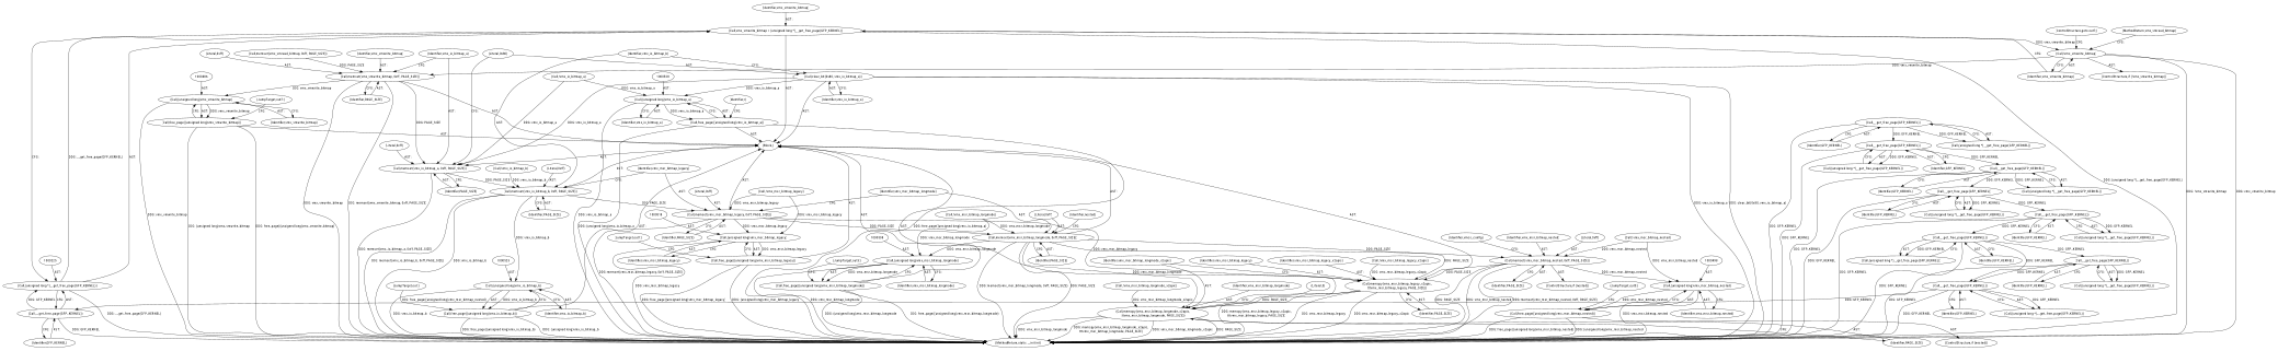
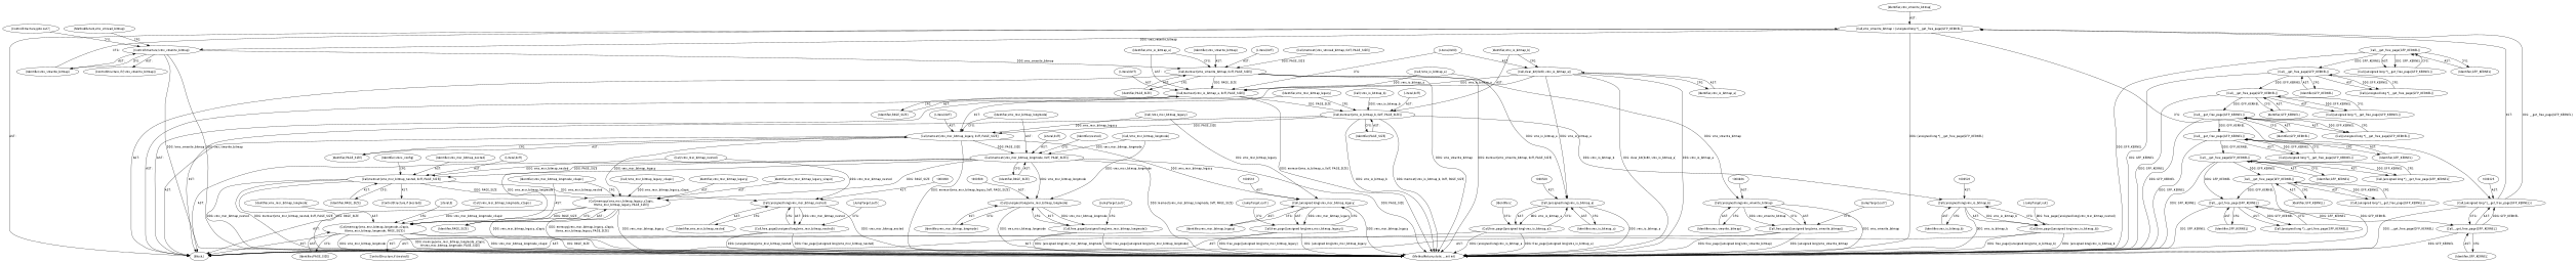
  digraph {
    fontname="Roboto Condensed"
    node [fontname="Roboto Condensed"]
    edge [fontname="Roboto Condensed"]
    n1 [label="(Call,vmx_vmwrite_bitmap = (unsigned long *)__get_free_page(GFP_KERNEL))"]
    n2 [label="(Call,(unsigned long *)__get_free_page(GFP_KERNEL))"]
-   n3 [label="(Call,!vmx_vmwrite_bitmap)"]
+   n3 [label="(ControlStructure,!vmx_vmwrite_bitmap)"]
    n4 [label="(Block,)"]
    n5 [label="(MethodReturn,static __init int)"]
    n6 [label="(Call,__get_free_page(GFP_KERNEL))"]
    n7 [label="(Call,memset(vmx_vmwrite_bitmap, 0xff, PAGE_SIZE))"]
    n8 [label="(Identifier,vmx_vmwrite_bitmap)"]
    n9 [label="(ControlStructure,if (!vmx_vmwrite_bitmap))"]
    n10 [label="(Identifier,GFP_KERNEL)"]
    n11 [label="(Call,__get_free_page(GFP_KERNEL))"]
    n12 [label="(Call,(unsigned long *)__get_free_page(GFP_KERNEL))"]
    n13 [label="(Identifier,GFP_KERNEL)"]
    n14 [label="(Call,__get_free_page(GFP_KERNEL))"]
    n15 [label="(Call,__get_free_page(GFP_KERNEL))"]
    n16 [label="(Identifier,GFP_KERNEL)"]
    n17 [label="(Call,(unsigned long *)__get_free_page(GFP_KERNEL))"]
    n18 [label="(Identifier,GFP_KERNEL)"]
    n19 [label="(Call,(unsigned long *)__get_free_page(GFP_KERNEL))"]
    n20 [label="(Call,__get_free_page(GFP_KERNEL))"]
    n21 [label="(Identifier,GFP_KERNEL)"]
    n22 [label="(Call,(unsigned long *)__get_free_page(GFP_KERNEL))"]
    n23 [label="(Call,__get_free_page(GFP_KERNEL))"]
    n24 [label="(Identifier,GFP_KERNEL)"]
    n25 [label="(Call,(unsigned long *)__get_free_page(GFP_KERNEL))"]
    n26 [label="(Call,__get_free_page(GFP_KERNEL))"]
    n27 [label="(Call,(unsigned long *)__get_free_page(GFP_KERNEL))"]
    n28 [label="(Identifier,GFP_KERNEL)"]
    n29 [label="(Call,__get_free_page(GFP_KERNEL))"]
    n30 [label="(Identifier,GFP_KERNEL)"]
    n31 [label="(Call,(unsigned long *)__get_free_page(GFP_KERNEL))"]
    n32 [label="(Call,__get_free_page(GFP_KERNEL))"]
    n33 [label="(Call,(unsigned long *)__get_free_page(GFP_KERNEL))"]
    n34 [label="(Identifier,GFP_KERNEL)"]
    n35 [label="(Call,memset(vmx_io_bitmap_a, 0xff, PAGE_SIZE))"]
    n36 [label="(Call,(unsigned long)vmx_vmwrite_bitmap)"]
    n37 [label="(Identifier,PAGE_SIZE)"]
    n38 [label="(Call,memset(vmx_io_bitmap_b, 0xff, PAGE_SIZE))"]
    n39 [label="(Identifier,PAGE_SIZE)"]
    n40 [label="(Call,free_page((unsigned long)vmx_vmwrite_bitmap))"]
    n41 [label="(Identifier,vmx_vmwrite_bitmap)"]
    n42 [label="(Call,clear_bit(0x80, vmx_io_bitmap_a))"]
    n43 [label="(Call,(unsigned long)vmx_io_bitmap_a)"]
    n44 [label="(Identifier,vmx_io_bitmap_a)"]
    n45 [label="(Call,memset(vmx_msr_bitmap_legacy, 0xff, PAGE_SIZE))"]
    n46 [label="(Call,(unsigned long)vmx_io_bitmap_b)"]
    n47 [label="(Identifier,PAGE_SIZE)"]
    n48 [label="(Call,free_page((unsigned long)vmx_io_bitmap_a))"]
    n49 [label="(Identifier,vmx_io_bitmap_a)"]
    n50 [label="(Call,memset(vmx_msr_bitmap_longmode, 0xff, PAGE_SIZE))"]
    n51 [label="(Call,memcpy(vmx_msr_bitmap_legacy_x2apic,\n\t\t\tvmx_msr_bitmap_legacy, PAGE_SIZE))"]
    n52 [label="(Call,(unsigned long)vmx_msr_bitmap_legacy)"]
    n53 [label="(Identifier,PAGE_SIZE)"]
    n54 [label="(Call,free_page((unsigned long)vmx_io_bitmap_b))"]
    n55 [label="(Identifier,vmx_io_bitmap_b)"]
    n56 [label="(Call,memset(vmx_msr_bitmap_nested, 0xff, PAGE_SIZE))"]
    n57 [label="(Call,memcpy(vmx_msr_bitmap_longmode_x2apic,\n\t\t\tvmx_msr_bitmap_longmode, PAGE_SIZE))"]
    n58 [label="(Call,(unsigned long)vmx_msr_bitmap_longmode)"]
    n59 [label="(Identifier,PAGE_SIZE)"]
    n60 [label="(Identifier,PAGE_SIZE)"]
    n61 [label="(Call,free_page((unsigned long)vmx_msr_bitmap_legacy))"]
    n62 [label="(Identifier,vmx_msr_bitmap_legacy)"]
    n63 [label="(Call,(unsigned long)vmx_msr_bitmap_nested)"]
    n64 [label="(Identifier,PAGE_SIZE)"]
    n65 [label="(ControlStructure,if (nested))"]
    n66 [label="(Identifier,PAGE_SIZE)"]
    n67 [label="(Call,free_page((unsigned long)vmx_msr_bitmap_longmode))"]
    n68 [label="(Identifier,vmx_msr_bitmap_longmode)"]
    n69 [label="(Call,free_page((unsigned long)vmx_msr_bitmap_nested))"]
    n70 [label="(Identifier,vmx_msr_bitmap_nested)"]
    n71 [label="(ControlStructure,if (nested))"]
    n72 [label="(Identifier,vmx_msr_bitmap_longmode)"]
    n73 [label="(JumpTarget,out1:)"]
    n74 [label="(JumpTarget,out3:)"]
    n75 [label="(Literal,0xff)"]
    n76 [label="(Identifier,vmcs_config)"]
    n77 [label="(JumpTarget,out7:)"]
    n78 [label="(Identifier,vmx_vmwrite_bitmap)"]
    n79 [label="(Literal,0xff)"]
    n80 [label="(Call,!vmx_msr_bitmap_longmode)"]
    n81 [label="(ControlStructure,goto out7;)"]
    n82 [label="(Literal,0xff)"]
    n83 [label="(Identifier,vmx_msr_bitmap_nested)"]
    n84 [label="(Identifier,vmx_msr_bitmap_longmode)"]
    n85 [label="(Call,!vmx_io_bitmap_b)"]
    n86 [label="(Identifier,vmx_msr_bitmap_longmode_x2apic)"]
    n87 [label="(Call,!vmx_io_bitmap_a)"]
    n88 [label="(Literal,0xff)"]
    n89 [label="(Literal,0xff)"]
    n90 [label="(Identifier,vmx_msr_bitmap_legacy)"]
    n91 [label="(JumpTarget,out5:)"]
    n92 [label="(Identifier,nested)"]
    n93 [label="(Identifier,vmx_io_bitmap_a)"]
    n94 [label="(MethodReturn,vmx_vmread_bitmap)"]
    n95 [label="(JumpTarget,out:)"]
    n96 [label="(Call,memset(vmx_vmread_bitmap, 0xff, PAGE_SIZE))"]
    n97 [label="(Literal,0x80)"]
    n98 [label="(Identifier,r)"]
    n99 [label="(Literal,0)"]
    n100 [label="(Identifier,vmx_io_bitmap_b)"]
    n101 [label="(Literal,0xff)"]
    n102 [label="(Identifier,vmx_msr_bitmap_legacy_x2apic)"]
    n103 [label="(Call,!vmx_msr_bitmap_longmode_x2apic)"]
    n104 [label="(Call,!vmx_msr_bitmap_legacy_x2apic)"]
    n105 [label="(Identifier,vmx_msr_bitmap_legacy)"]
    n106 [label="(Identifier,vmx_vmwrite_bitmap)"]
    n107 [label="(Call,!vmx_msr_bitmap_nested)"]
    n108 [label="(Call,!vmx_msr_bitmap_legacy)"]
    1000225
    1000528
    1000498
    1000508
    1000518
    1000523
    1000486
    n1 -> n2 [label="CFG: "]
    n1 -> n3 [label="DDG: vmx_vmwrite_bitmap"]
    n1 -> n4 [label="AST: "]
    n1 -> n5 [label="DDG: (unsigned long *)__get_free_page(GFP_KERNEL)"]
    n2 -> n1 [label="AST: "]
    n2 -> n1 [label="DDG: __get_free_page(GFP_KERNEL)"]
    n2 -> n5 [label="DDG: __get_free_page(GFP_KERNEL)"]
    n2 -> n6 [label="CFG: "]
    n3 -> n5 [label="DDG: !vmx_vmwrite_bitmap"]
    n3 -> n5 [label="DDG: vmx_vmwrite_bitmap"]
    n3 -> n7 [label="DDG: vmx_vmwrite_bitmap"]
    n3 -> n8 [label="CFG: "]
    n3 -> n9 [label="AST: "]
    n6 -> n2 [label="AST: "]
    n6 -> n2 [label="DDG: GFP_KERNEL"]
    n6 -> n5 [label="DDG: GFP_KERNEL"]
    n6 -> n10 [label="CFG: "]
    n7 -> n4 [label="AST: "]
    n7 -> n5 [label="DDG: vmx_vmwrite_bitmap"]
    n7 -> n5 [label="DDG: memset(vmx_vmwrite_bitmap, 0xff, PAGE_SIZE)"]
    n7 -> n35 [label="DDG: PAGE_SIZE"]
    n7 -> n36 [label="DDG: vmx_vmwrite_bitmap"]
    n7 -> n37 [label="CFG: "]
    n8 -> n1 [label="CFG: "]
    n8 -> n3 [label="AST: "]
    n10 -> n6 [label="AST: "]
    n11 -> n5 [label="DDG: GFP_KERNEL"]
    n11 -> n6 [label="DDG: GFP_KERNEL"]
    n11 -> n12 [label="AST: "]
    n11 -> n12 [label="DDG: GFP_KERNEL"]
    n11 -> n13 [label="CFG: "]
    n12 -> n11 [label="CFG: "]
    n13 -> n11 [label="AST: "]
    n14 -> n5 [label="DDG: GFP_KERNEL"]
    n14 -> n11 [label="DDG: GFP_KERNEL"]
    n14 -> n15 [label="DDG: GFP_KERNEL"]
    n14 -> n16 [label="CFG: "]
    n14 -> n17 [label="AST: "]
    n14 -> n17 [label="DDG: GFP_KERNEL"]
    n15 -> n5 [label="DDG: GFP_KERNEL"]
    n15 -> n11 [label="DDG: GFP_KERNEL"]
    n15 -> n18 [label="CFG: "]
    n15 -> n19 [label="AST: "]
    n15 -> n19 [label="DDG: GFP_KERNEL"]
    n16 -> n14 [label="AST: "]
    n17 -> n14 [label="CFG: "]
    n18 -> n15 [label="AST: "]
    n19 -> n15 [label="CFG: "]
    n20 -> n5 [label="DDG: GFP_KERNEL"]
    n20 -> n14 [label="DDG: GFP_KERNEL"]
    n20 -> n21 [label="CFG: "]
    n20 -> n22 [label="AST: "]
    n20 -> n22 [label="DDG: GFP_KERNEL"]
    n21 -> n20 [label="AST: "]
    n22 -> n20 [label="CFG: "]
    n23 -> n5 [label="DDG: GFP_KERNEL"]
    n23 -> n20 [label="DDG: GFP_KERNEL"]
    n23 -> n24 [label="CFG: "]
    n23 -> n25 [label="AST: "]
    n23 -> n25 [label="DDG: GFP_KERNEL"]
    n24 -> n23 [label="AST: "]
    n25 -> n23 [label="CFG: "]
    n26 -> n5 [label="DDG: GFP_KERNEL"]
    n26 -> n23 [label="DDG: GFP_KERNEL"]
    n26 -> n27 [label="AST: "]
    n26 -> n27 [label="DDG: GFP_KERNEL"]
    n26 -> n28 [label="CFG: "]
    n27 -> n26 [label="CFG: "]
    n28 -> n26 [label="AST: "]
    n29 -> n5 [label="DDG: GFP_KERNEL"]
    n29 -> n26 [label="DDG: GFP_KERNEL"]
    n29 -> n30 [label="CFG: "]
    n29 -> n31 [label="AST: "]
    n29 -> n31 [label="DDG: GFP_KERNEL"]
    n30 -> n29 [label="AST: "]
    n31 -> n29 [label="CFG: "]
    n32 -> n5 [label="DDG: GFP_KERNEL"]
    n32 -> n29 [label="DDG: GFP_KERNEL"]
    n32 -> n33 [label="AST: "]
    n32 -> n33 [label="DDG: GFP_KERNEL"]
    n32 -> n34 [label="CFG: "]
    n33 -> n32 [label="CFG: "]
    n34 -> n32 [label="AST: "]
-   n4 -> n35 [label="AST: "]
+   n35 -> n4 [label="AST: "]
    n35 -> n5 [label="DDG: memset(vmx_io_bitmap_a, 0xff, PAGE_SIZE)"]
    n35 -> n38 [label="DDG: PAGE_SIZE"]
    n35 -> n39 [label="CFG: "]
    n36 -> n5 [label="DDG: vmx_vmwrite_bitmap"]
    n36 -> n40 [label="AST: "]
    n36 -> n40 [label="DDG: vmx_vmwrite_bitmap"]
    n36 -> n41 [label="CFG: "]
    n37 -> n7 [label="AST: "]
    n38 -> n4 [label="AST: "]
    n38 -> n5 [label="DDG: vmx_io_bitmap_b"]
    n38 -> n5 [label="DDG: memset(vmx_io_bitmap_b, 0xff, PAGE_SIZE)"]
    n38 -> n45 [label="DDG: PAGE_SIZE"]
    n38 -> n46 [label="DDG: vmx_io_bitmap_b"]
    n38 -> n47 [label="CFG: "]
    n39 -> n35 [label="AST: "]
    n40 -> n4 [label="AST: "]
    n40 -> n5 [label="DDG: (unsigned long)vmx_vmwrite_bitmap"]
    n40 -> n5 [label="DDG: free_page((unsigned long)vmx_vmwrite_bitmap)"]
    n40 -> n36 [label="CFG: "]
    n41 -> n36 [label="AST: "]
    n42 -> n4 [label="AST: "]
    n42 -> n5 [label="DDG: clear_bit(0x80, vmx_io_bitmap_a)"]
    n42 -> n5 [label="DDG: vmx_io_bitmap_a"]
    n42 -> n35 [label="DDG: vmx_io_bitmap_a"]
    n42 -> n43 [label="DDG: vmx_io_bitmap_a"]
    n42 -> n44 [label="CFG: "]
    n43 -> n5 [label="DDG: vmx_io_bitmap_a"]
    n43 -> n48 [label="AST: "]
    n43 -> n48 [label="DDG: vmx_io_bitmap_a"]
    n43 -> n49 [label="CFG: "]
    n44 -> n42 [label="AST: "]
    n45 -> n4 [label="AST: "]
    n45 -> n5 [label="DDG: memset(vmx_msr_bitmap_legacy, 0xff, PAGE_SIZE)"]
    n45 -> n50 [label="DDG: PAGE_SIZE"]
    n45 -> n51 [label="DDG: vmx_msr_bitmap_legacy"]
    n45 -> n52 [label="DDG: vmx_msr_bitmap_legacy"]
    n45 -> n53 [label="CFG: "]
    n46 -> n5 [label="DDG: vmx_io_bitmap_b"]
    n46 -> n54 [label="AST: "]
    n46 -> n54 [label="DDG: vmx_io_bitmap_b"]
    n46 -> n55 [label="CFG: "]
    n47 -> n38 [label="AST: "]
    n48 -> n4 [label="AST: "]
    n48 -> n5 [label="DDG: free_page((unsigned long)vmx_io_bitmap_a)"]
    n48 -> n5 [label="DDG: (unsigned long)vmx_io_bitmap_a"]
    n48 -> n43 [label="CFG: "]
    n49 -> n43 [label="AST: "]
    n50 -> n4 [label="AST: "]
    n50 -> n5 [label="DDG: memset(vmx_msr_bitmap_longmode, 0xff, PAGE_SIZE)"]
    n50 -> n5 [label="DDG: PAGE_SIZE"]
    n50 -> n51 [label="DDG: PAGE_SIZE"]
    n50 -> n56 [label="DDG: PAGE_SIZE"]
    n50 -> n57 [label="DDG: vmx_msr_bitmap_longmode"]
    n50 -> n58 [label="DDG: vmx_msr_bitmap_longmode"]
    n50 -> n59 [label="CFG: "]
    n51 -> n4 [label="AST: "]
    n51 -> n5 [label="DDG: memcpy(vmx_msr_bitmap_legacy_x2apic,\n\t\t\tvmx_msr_bitmap_legacy, PAGE_SIZE)"]
    n51 -> n5 [label="DDG: vmx_msr_bitmap_legacy"]
    n51 -> n5 [label="DDG: vmx_msr_bitmap_legacy_x2apic"]
    n51 -> n57 [label="DDG: PAGE_SIZE"]
    n51 -> n60 [label="CFG: "]
    n52 -> n5 [label="DDG: vmx_msr_bitmap_legacy"]
    n52 -> n61 [label="AST: "]
    n52 -> n61 [label="DDG: vmx_msr_bitmap_legacy"]
    n52 -> n62 [label="CFG: "]
    n53 -> n45 [label="AST: "]
    n54 -> n4 [label="AST: "]
    n54 -> n5 [label="DDG: (unsigned long)vmx_io_bitmap_b"]
    n54 -> n5 [label="DDG: free_page((unsigned long)vmx_io_bitmap_b)"]
    n54 -> n46 [label="CFG: "]
    n55 -> n46 [label="AST: "]
    n56 -> n5 [label="DDG: PAGE_SIZE"]
    n56 -> n5 [label="DDG: vmx_msr_bitmap_nested"]
    n56 -> n5 [label="DDG: memset(vmx_msr_bitmap_nested, 0xff, PAGE_SIZE)"]
    n56 -> n51 [label="DDG: PAGE_SIZE"]
    n56 -> n63 [label="DDG: vmx_msr_bitmap_nested"]
    n56 -> n64 [label="CFG: "]
    n56 -> n65 [label="AST: "]
    n57 -> n4 [label="AST: "]
    n57 -> n5 [label="DDG: PAGE_SIZE"]
    n57 -> n5 [label="DDG: vmx_msr_bitmap_longmode"]
    n57 -> n5 [label="DDG: memcpy(vmx_msr_bitmap_longmode_x2apic,\n\t\t\tvmx_msr_bitmap_longmode, PAGE_SIZE)"]
    n57 -> n5 [label="DDG: vmx_msr_bitmap_longmode_x2apic"]
    n57 -> n66 [label="CFG: "]
    n58 -> n5 [label="DDG: vmx_msr_bitmap_longmode"]
    n58 -> n67 [label="AST: "]
    n58 -> n67 [label="DDG: vmx_msr_bitmap_longmode"]
    n58 -> n68 [label="CFG: "]
    n59 -> n50 [label="AST: "]
    n60 -> n51 [label="AST: "]
    n61 -> n4 [label="AST: "]
    n61 -> n5 [label="DDG: free_page((unsigned long)vmx_msr_bitmap_legacy)"]
    n61 -> n5 [label="DDG: (unsigned long)vmx_msr_bitmap_legacy"]
    n61 -> n52 [label="CFG: "]
    n62 -> n52 [label="AST: "]
    n63 -> n5 [label="DDG: vmx_msr_bitmap_nested"]
    n63 -> n69 [label="AST: "]
    n63 -> n69 [label="DDG: vmx_msr_bitmap_nested"]
    n63 -> n70 [label="CFG: "]
    n64 -> n56 [label="AST: "]
    n66 -> n57 [label="AST: "]
    n67 -> n4 [label="AST: "]
    n67 -> n5 [label="DDG: free_page((unsigned long)vmx_msr_bitmap_longmode)"]
    n67 -> n5 [label="DDG: (unsigned long)vmx_msr_bitmap_longmode"]
    n67 -> n58 [label="CFG: "]
    n68 -> n58 [label="AST: "]
    n69 -> n5 [label="DDG: free_page((unsigned long)vmx_msr_bitmap_nested)"]
    n69 -> n5 [label="DDG: (unsigned long)vmx_msr_bitmap_nested"]
    n69 -> n63 [label="CFG: "]
    n69 -> n71 [label="AST: "]
    n70 -> n63 [label="AST: "]
    n72 -> n57 [label="AST: "]
    n73 -> n61 [label="CFG: "]
    n74 -> n67 [label="CFG: "]
    n75 -> n35 [label="AST: "]
    n76 -> n56 [label="CFG: "]
    n77 -> n40 [label="CFG: "]
    n78 -> n1 [label="AST: "]
    n79 -> n7 [label="AST: "]
    n80 -> n50 [label="DDG: vmx_msr_bitmap_longmode"]
    n80 -> n58 [label="DDG: vmx_msr_bitmap_longmode"]
    n81 -> n3 [label="CFG: "]
    n82 -> n45 [label="AST: "]
    n83 -> n56 [label="AST: "]
    n84 -> n45 [label="CFG: "]
    n84 -> n50 [label="AST: "]
    n85 -> n38 [label="DDG: vmx_io_bitmap_b"]
    n86 -> n51 [label="CFG: "]
    n86 -> n57 [label="AST: "]
    n87 -> n35 [label="DDG: vmx_io_bitmap_a"]
    n87 -> n43 [label="DDG: vmx_io_bitmap_a"]
    n88 -> n50 [label="AST: "]
    n89 -> n38 [label="AST: "]
    n90 -> n51 [label="AST: "]
    n91 -> n69 [label="CFG: "]
    n92 -> n50 [label="CFG: "]
    n93 -> n7 [label="CFG: "]
    n93 -> n35 [label="AST: "]
    n94 -> n3 [label="CFG: "]
    n95 -> n54 [label="DDG: free_page((unsigned long)vmx_msr_bitmap_nested)"]
    n96 -> n7 [label="DDG: PAGE_SIZE"]
    n97 -> n35 [label="CFG: "]
    n97 -> n42 [label="AST: "]
    n98 -> n48 [label="CFG: "]
    n99 -> n57 [label="CFG: "]
    n100 -> n38 [label="AST: "]
    n100 -> n42 [label="CFG: "]
    n101 -> n56 [label="AST: "]
    n102 -> n51 [label="AST: "]
    n103 -> n57 [label="DDG: vmx_msr_bitmap_longmode_x2apic"]
    n104 -> n51 [label="DDG: vmx_msr_bitmap_legacy_x2apic"]
    n105 -> n38 [label="CFG: "]
    n105 -> n45 [label="AST: "]
    n106 -> n7 [label="AST: "]
    n107 -> n56 [label="DDG: vmx_msr_bitmap_nested"]
    n107 -> n63 [label="DDG: vmx_msr_bitmap_nested"]
    n108 -> n45 [label="DDG: vmx_msr_bitmap_legacy"]
    n108 -> n52 [label="DDG: vmx_msr_bitmap_legacy"]
    1000225 -> n2 [label="AST: "]
    1000528 -> n43 [label="AST: "]
    1000498 -> n63 [label="AST: "]
    1000508 -> n58 [label="AST: "]
    1000518 -> n52 [label="AST: "]
    1000523 -> n46 [label="AST: "]
    1000486 -> n36 [label="AST: "]
  }
